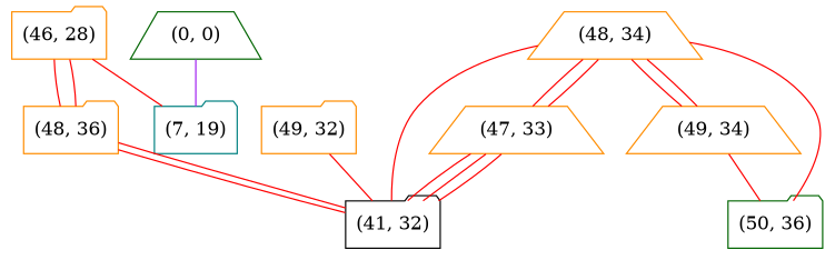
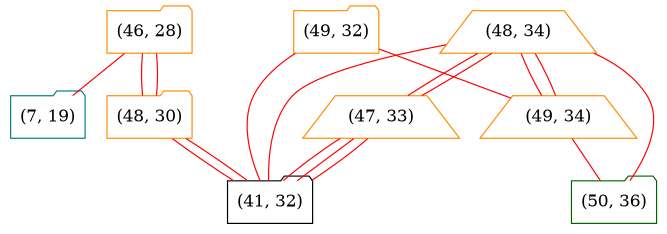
  graph {
    node [color=darkorange shape=folder]
    edge [color=red weight=1]
    "(46, 28)"
-   "(48, 30)" [label="(48, 36)"]
+   "(48, 30)"
    "(7, 19)" [color=teal]
    n4 [color=black label="(41, 32)"]
-   "(0, 0)" [color=darkgreen shape=trapezium]
    "(49, 32)"
    "(49, 34)" [shape=trapezium]
    "(50, 36)" [color=darkgreen]
    "(48, 34)" [shape=trapezium]
    "(47, 33)" [shape=trapezium]
    "(46, 28)" -- "(48, 30)"
    "(46, 28)" -- "(48, 30)"
    "(46, 28)" -- "(7, 19)"
    "(48, 30)" -- n4
    "(48, 30)" -- n4
-   "(0, 0)" -- "(7, 19)" [color=purple weight=4]
    "(49, 32)" -- n4
+   "(49, 32)" -- "(49, 34)"
    "(49, 34)" -- "(50, 36)"
    "(48, 34)" -- n4
    "(48, 34)" -- "(49, 34)"
    "(48, 34)" -- "(49, 34)"
    "(48, 34)" -- "(50, 36)"
    "(48, 34)" -- "(47, 33)"
    "(48, 34)" -- "(47, 33)"
    "(47, 33)" -- n4
    "(47, 33)" -- n4
    "(47, 33)" -- n4
  }
